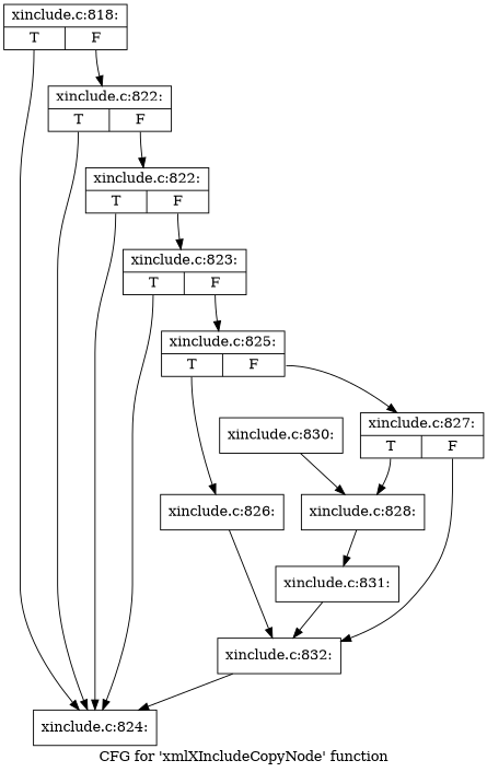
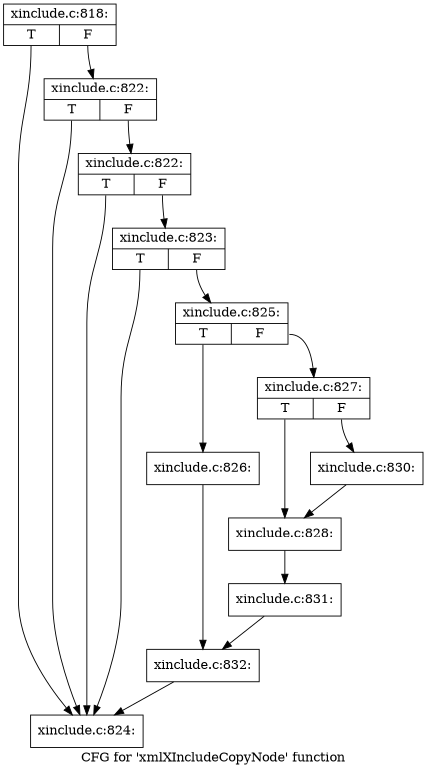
  digraph {
    label="CFG for 'xmlXIncludeCopyNode' function"
    node [shape=record]
    edge [tailport=s0]
    n1 [label="{xinclude.c:818:|{<s0>T|<s1>F}}"]
    n2 [label="{xinclude.c:824:}"]
    n3 [label="{xinclude.c:822:|{<s0>T|<s1>F}}"]
    n4 [label="{xinclude.c:822:|{<s0>T|<s1>F}}"]
    n5 [label="{xinclude.c:832:}"]
    n6 [label="{xinclude.c:823:|{<s0>T|<s1>F}}"]
    n7 [label="{xinclude.c:825:|{<s0>T|<s1>F}}"]
    n8 [label="{xinclude.c:826:}"]
    n9 [label="{xinclude.c:827:|{<s0>T|<s1>F}}"]
    n10 [label="{xinclude.c:828:}"]
    n11 [label="{xinclude.c:830:}"]
    n12 [label="{xinclude.c:831:}"]
    n1 -> n2
    n1 -> n3 [tailport=s1]
    n3 -> n2
    n3 -> n4 [tailport=s1]
    n4 -> n2
    n4 -> n6 [tailport=s1]
    n5 -> n2
    n6 -> n2
    n6 -> n7 [tailport=s1]
    n7 -> n8
    n7 -> n9 [tailport=s1]
    n8 -> n5
    n9 -> n10
-   n9 -> n5 [tailport=s1]
+   n9 -> n11 [tailport=s1]
    n10 -> n12
    n11 -> n10
    n12 -> n5
  }
